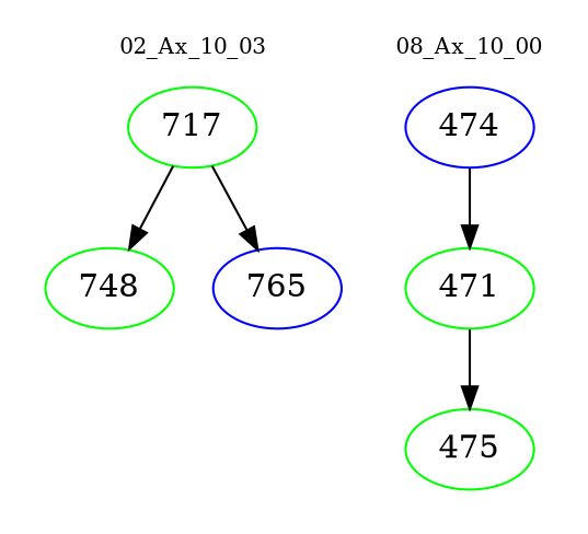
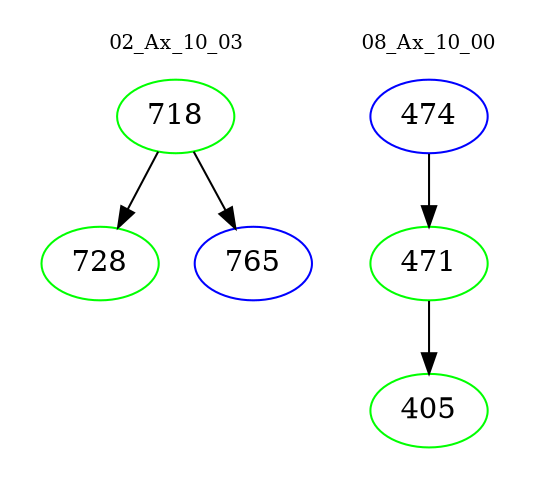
  digraph {
    node [color=green]
    edge [color=black]
-   n1 [label=717]
-   n2 [label=748]
+   n1 [label=718]
+   n2 [label=728]
    n3 [color=blue label=765]
    n4 [label=471]
    n5 [color=blue label=474]
-   n6 [label=475]
+   n6 [label=405]
    subgraph cluster_1 {
      color=white
      fontsize=10
      label="02_Ax_10_03"
      n1
      n2
      n3
    }
    subgraph cluster_2 {
      color=white
      fontsize=10
      label="08_Ax_10_00"
      n4
      n5
      n6
    }
    n1 -> n2
    n1 -> n3
    n4 -> n6
    n5 -> n4
  }
